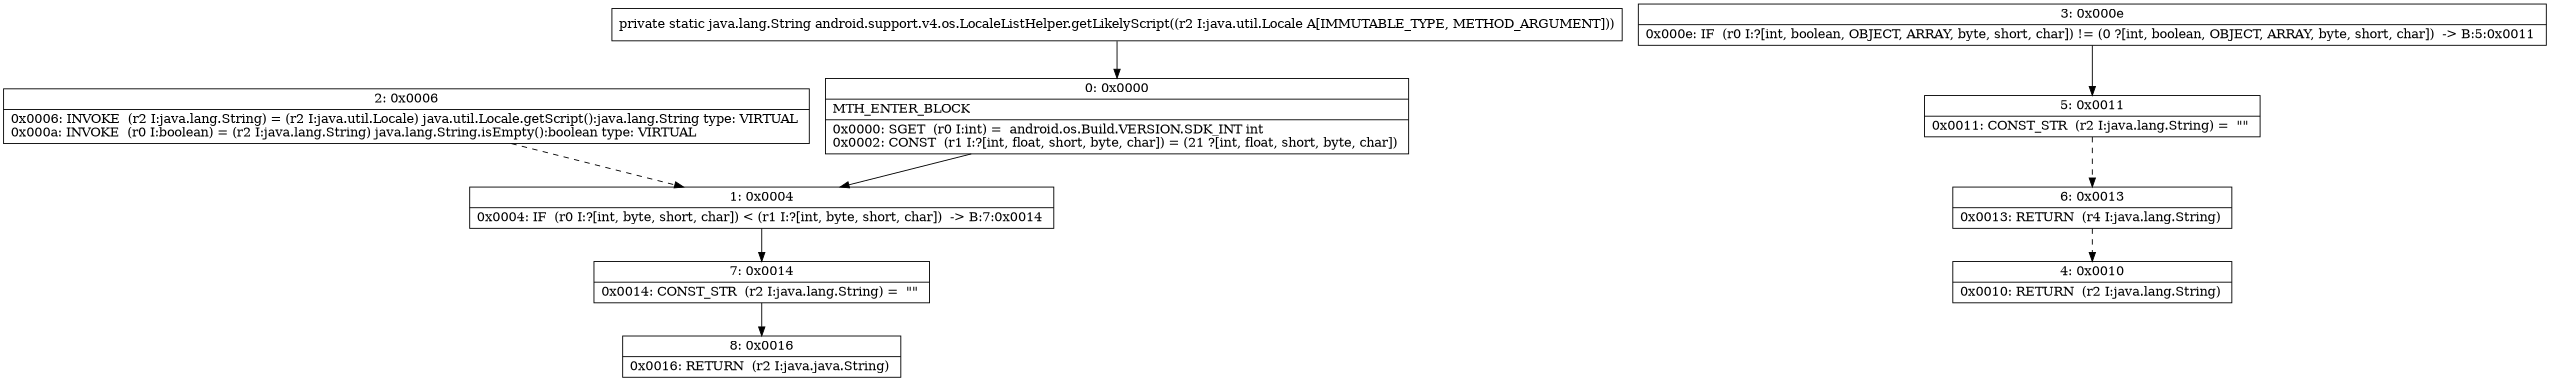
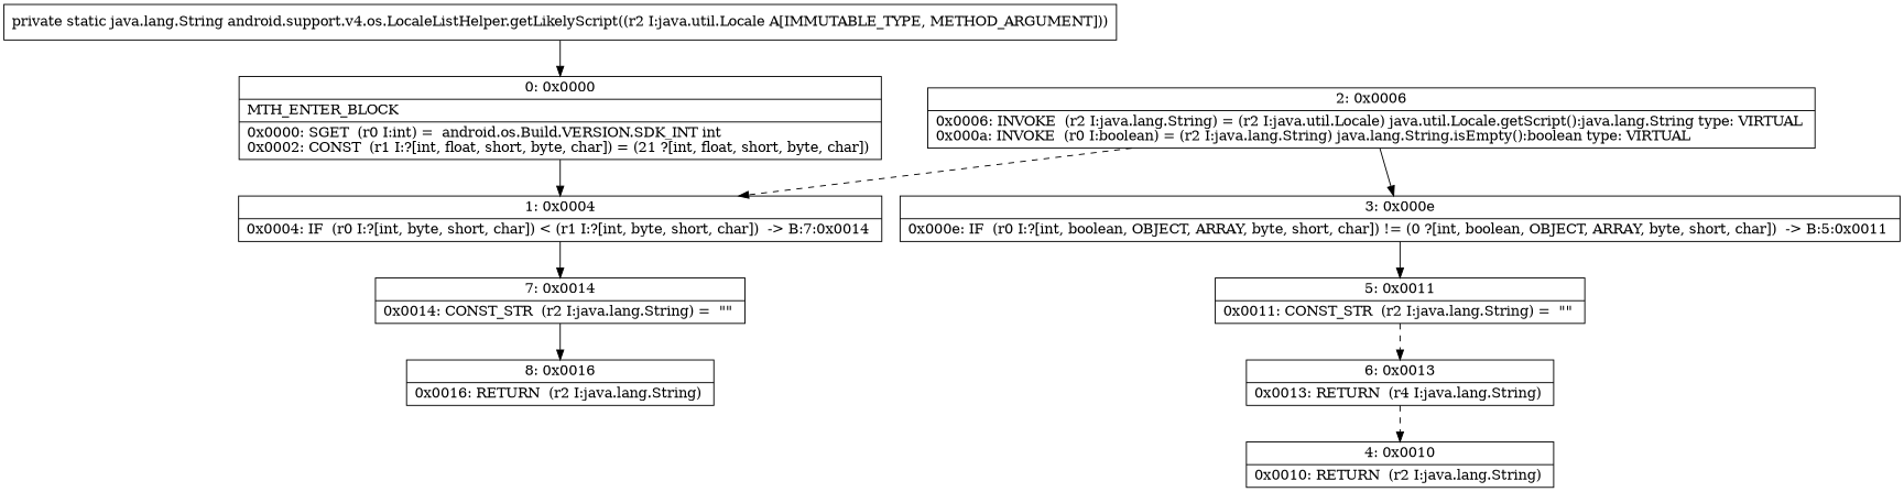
  digraph {
    node [shape=record]
    n1 [label="{0\:\ 0x0000|MTH_ENTER_BLOCK\l|0x0000: SGET  (r0 I:int) =  android.os.Build.VERSION.SDK_INT int \l0x0002: CONST  (r1 I:?[int, float, short, byte, char]) = (21 ?[int, float, short, byte, char]) \l}"]
    n2 [label="{1\:\ 0x0004|0x0004: IF  (r0 I:?[int, byte, short, char]) \< (r1 I:?[int, byte, short, char])  \-\> B:7:0x0014 \l}"]
    n3 [label="{7\:\ 0x0014|0x0014: CONST_STR  (r2 I:java.lang.String) =  \"\" \l}"]
    n4 [label="{2\:\ 0x0006|0x0006: INVOKE  (r2 I:java.lang.String) = (r2 I:java.util.Locale) java.util.Locale.getScript():java.lang.String type: VIRTUAL \l0x000a: INVOKE  (r0 I:boolean) = (r2 I:java.lang.String) java.lang.String.isEmpty():boolean type: VIRTUAL \l}"]
    n5 [label="{3\:\ 0x000e|0x000e: IF  (r0 I:?[int, boolean, OBJECT, ARRAY, byte, short, char]) != (0 ?[int, boolean, OBJECT, ARRAY, byte, short, char])  \-\> B:5:0x0011 \l}"]
-   n6 [label="{8\:\ 0x0016|0x0016: RETURN  (r2 I:java.java.String) \l}"]
+   n6 [label="{8\:\ 0x0016|0x0016: RETURN  (r2 I:java.lang.String) \l}"]
    n7 [label="{5\:\ 0x0011|0x0011: CONST_STR  (r2 I:java.lang.String) =  \"\" \l}"]
    n8 [label="{4\:\ 0x0010|0x0010: RETURN  (r2 I:java.lang.String) \l}"]
    n9 [label="{6\:\ 0x0013|0x0013: RETURN  (r4 I:java.lang.String) \l}"]
    n10 [label="{private static java.lang.String android.support.v4.os.LocaleListHelper.getLikelyScript((r2 I:java.util.Locale A[IMMUTABLE_TYPE, METHOD_ARGUMENT])) }"]
    n1 -> n2
    n2 -> n3
    n3 -> n6
    n4 -> n2 [style=dashed]
+   n4 -> n5
    n5 -> n7
    n7 -> n9 [style=dashed]
    n9 -> n8 [style=dashed]
    n10 -> n1
  }
